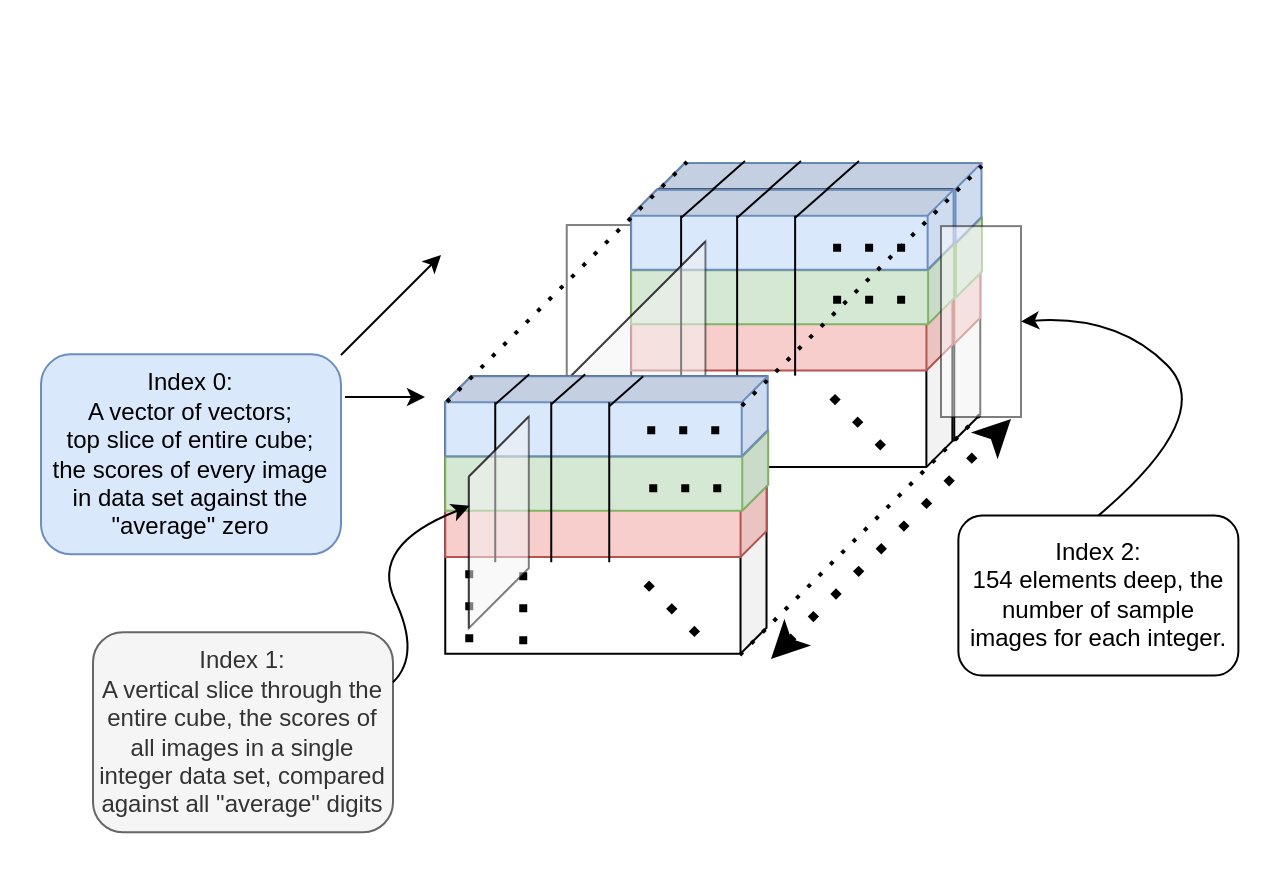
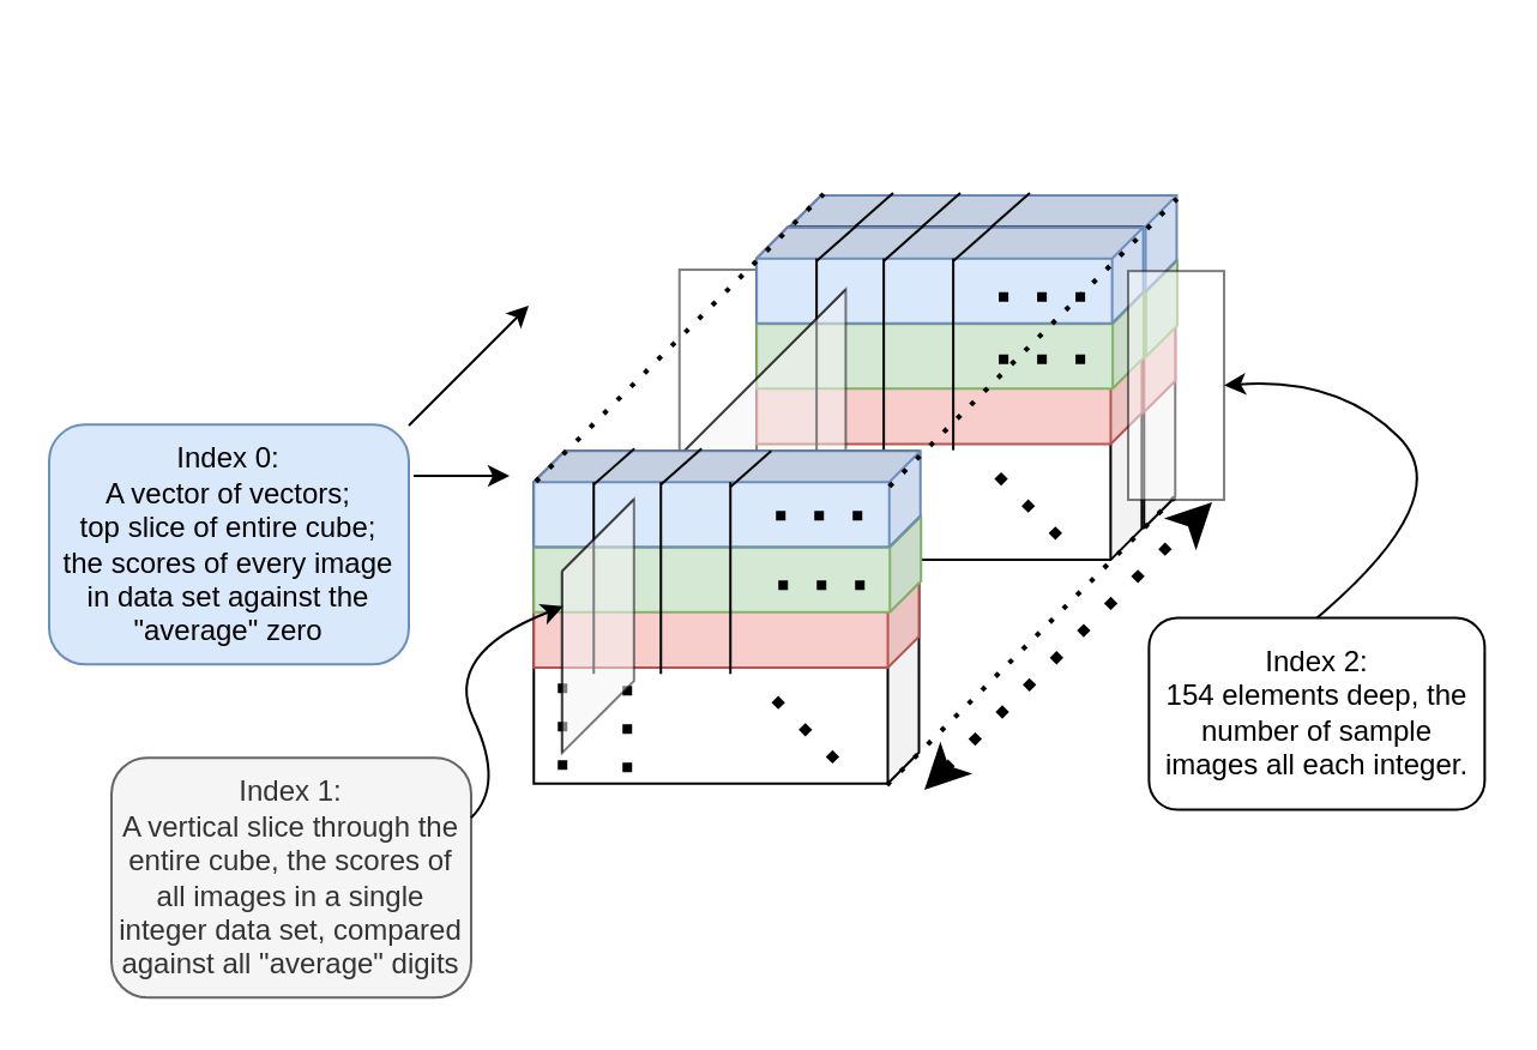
  <mxCell id="0" />
  <mxCell id="1" parent="0" />
  <mxCell id="2" value="" style="rounded=0;whiteSpace=wrap;html=1;opacity=50;" vertex="1" parent="1"><mxGeometry x="282.87" y="112.02" width="40" height="95.43" as="geometry" /></mxCell>
  <mxCell id="3" value="" style="shape=cube;whiteSpace=wrap;html=1;boundedLbl=1;backgroundOutline=1;darkOpacity=0.05;darkOpacity2=0.1;rotation=90;size=13;" vertex="1" parent="1"><mxGeometry x="339.94" y="70.06" width="138.75" height="160.63" as="geometry" /></mxCell>
  <mxCell id="4" value="" style="shape=cube;whiteSpace=wrap;html=1;boundedLbl=1;backgroundOutline=1;darkOpacity=0.05;darkOpacity2=0.1;rotation=90;size=13;fillColor=#f8cecc;strokeColor=#b85450;" vertex="1" parent="1"><mxGeometry x="389.35" y="71.1" width="40" height="160.63" as="geometry" /></mxCell>
  <mxCell id="5" value="" style="shape=cube;whiteSpace=wrap;html=1;boundedLbl=1;backgroundOutline=1;darkOpacity=0.05;darkOpacity2=0.1;rotation=90;size=13;fillColor=#d5e8d4;strokeColor=#82b366;" vertex="1" parent="1"><mxGeometry x="389.75" y="47.5" width="40" height="161.5" as="geometry" /></mxCell>
  <mxCell id="6" value="" style="shape=cube;whiteSpace=wrap;html=1;boundedLbl=1;backgroundOutline=1;darkOpacity=0.05;darkOpacity2=0.1;rotation=90;size=13;fillColor=#dae8fc;strokeColor=#6c8ebf;" vertex="1" parent="1"><mxGeometry x="389.63" y="20.38" width="40" height="161.25" as="geometry" /></mxCell>
  <mxCell id="7" value="" style="endArrow=none;html=1;rounded=0;" edge="1" parent="1"><mxGeometry width="50" height="50" relative="1" as="geometry"><mxPoint x="354" y="174" as="sourcePoint" /><mxPoint x="354" y="94" as="targetPoint" /></mxGeometry></mxCell>
  <mxCell id="8" value="" style="endArrow=none;html=1;rounded=0;" edge="1" parent="1"><mxGeometry width="50" height="50" relative="1" as="geometry"><mxPoint x="382" y="174" as="sourcePoint" /><mxPoint x="382" y="94" as="targetPoint" /></mxGeometry></mxCell>
  <mxCell id="9" value="" style="endArrow=none;html=1;rounded=0;" edge="1" parent="1"><mxGeometry width="50" height="50" relative="1" as="geometry"><mxPoint x="411" y="174" as="sourcePoint" /><mxPoint x="411" y="94" as="targetPoint" /></mxGeometry></mxCell>
  <mxCell id="10" value="" style="endArrow=none;html=1;rounded=0;" edge="1" parent="1"><mxGeometry width="50" height="50" relative="1" as="geometry"><mxPoint x="355" y="95" as="sourcePoint" /><mxPoint x="372" y="80" as="targetPoint" /></mxGeometry></mxCell>
  <mxCell id="11" value="" style="endArrow=none;html=1;rounded=0;" edge="1" parent="1"><mxGeometry width="50" height="50" relative="1" as="geometry"><mxPoint x="383" y="95" as="sourcePoint" /><mxPoint x="400" y="80" as="targetPoint" /></mxGeometry></mxCell>
  <mxCell id="12" value="" style="endArrow=none;html=1;rounded=0;" edge="1" parent="1"><mxGeometry width="50" height="50" relative="1" as="geometry"><mxPoint x="412" y="95" as="sourcePoint" /><mxPoint x="429" y="80" as="targetPoint" /></mxGeometry></mxCell>
  <mxCell id="13" value="" style="endArrow=classic;dashed=1;html=1;dashPattern=1 3;strokeWidth=4;rounded=0;startArrow=classic;startFill=1;endFill=1;" edge="1" parent="1"><mxGeometry width="50" height="50" relative="1" as="geometry"><mxPoint x="385" y="329" as="sourcePoint" /><mxPoint x="505" y="209" as="targetPoint" /></mxGeometry></mxCell>
  <mxCell id="14" value="" style="endArrow=none;dashed=1;html=1;dashPattern=1 3;strokeWidth=4;rounded=0;" edge="1" parent="1"><mxGeometry width="50" height="50" relative="1" as="geometry"><mxPoint x="342" y="216" as="sourcePoint" /><mxPoint x="342" y="176" as="targetPoint" /></mxGeometry></mxCell>
  <mxCell id="15" value="" style="endArrow=none;dashed=1;html=1;dashPattern=1 3;strokeWidth=4;rounded=0;" edge="1" parent="1"><mxGeometry width="50" height="50" relative="1" as="geometry"><mxPoint x="368" y="215" as="sourcePoint" /><mxPoint x="368" y="175" as="targetPoint" /></mxGeometry></mxCell>
  <mxCell id="16" value="" style="endArrow=none;dashed=1;html=1;dashPattern=1 3;strokeWidth=4;rounded=0;" edge="1" parent="1"><mxGeometry width="50" height="50" relative="1" as="geometry"><mxPoint x="466" y="110" as="sourcePoint" /><mxPoint x="426" y="110" as="targetPoint" /></mxGeometry></mxCell>
  <mxCell id="17" value="" style="endArrow=none;dashed=1;html=1;dashPattern=1 3;strokeWidth=4;rounded=0;" edge="1" parent="1"><mxGeometry width="50" height="50" relative="1" as="geometry"><mxPoint x="467" y="137" as="sourcePoint" /><mxPoint x="427" y="137" as="targetPoint" /></mxGeometry></mxCell>
  <mxCell id="18" value="" style="endArrow=none;dashed=1;html=1;dashPattern=1 3;strokeWidth=4;rounded=0;" edge="1" parent="1"><mxGeometry width="50" height="50" relative="1" as="geometry"><mxPoint x="455" y="210" as="sourcePoint" /><mxPoint x="425" y="180" as="targetPoint" /></mxGeometry></mxCell>
  <mxCell id="19" style="edgeStyle=orthogonalEdgeStyle;rounded=0;orthogonalLoop=1;jettySize=auto;html=1;exitX=1;exitY=0;exitDx=0;exitDy=0;strokeColor=none;" edge="1" parent="1" source="20"><mxGeometry relative="1" as="geometry"><mxPoint x="200" y="117" as="targetPoint" /></mxGeometry></mxCell>
  <mxCell id="20" value="Index 0:&lt;br&gt;A vector of vectors;&lt;br&gt;top slice of entire cube;&lt;br&gt;the scores of every image in data set against the &quot;average&quot; zero" style="rounded=1;whiteSpace=wrap;html=1;fillColor=#dae8fc;strokeColor=#6c8ebf;" vertex="1" parent="1"><mxGeometry x="20" y="176.68" width="150" height="100" as="geometry" /></mxCell>
  <mxCell id="21" value="" style="shape=cube;whiteSpace=wrap;html=1;boundedLbl=1;backgroundOutline=1;darkOpacity=0.05;darkOpacity2=0.1;rotation=90;size=13;" vertex="1" parent="1"><mxGeometry x="326" y="83.38" width="138.75" height="160.63" as="geometry" /></mxCell>
  <mxCell id="22" value="" style="shape=cube;whiteSpace=wrap;html=1;boundedLbl=1;backgroundOutline=1;darkOpacity=0.05;darkOpacity2=0.1;rotation=90;size=13;fillColor=#f8cecc;strokeColor=#b85450;" vertex="1" parent="1"><mxGeometry x="375.41" y="84.42" width="40" height="160.63" as="geometry" /></mxCell>
  <mxCell id="23" value="" style="shape=cube;whiteSpace=wrap;html=1;boundedLbl=1;backgroundOutline=1;darkOpacity=0.05;darkOpacity2=0.1;rotation=90;size=13;fillColor=#d5e8d4;strokeColor=#82b366;" vertex="1" parent="1"><mxGeometry x="375.81" y="60.82" width="40" height="161.5" as="geometry" /></mxCell>
  <mxCell id="24" value="" style="shape=cube;whiteSpace=wrap;html=1;boundedLbl=1;backgroundOutline=1;darkOpacity=0.05;darkOpacity2=0.1;rotation=90;size=13;fillColor=#dae8fc;strokeColor=#6c8ebf;" vertex="1" parent="1"><mxGeometry x="375.69" y="33.7" width="40" height="161.25" as="geometry" /></mxCell>
  <mxCell id="25" value="" style="endArrow=none;html=1;rounded=0;" edge="1" parent="1"><mxGeometry width="50" height="50" relative="1" as="geometry"><mxPoint x="340.06" y="187.32" as="sourcePoint" /><mxPoint x="340.06" y="107.32" as="targetPoint" /></mxGeometry></mxCell>
  <mxCell id="26" value="" style="endArrow=none;html=1;rounded=0;" edge="1" parent="1"><mxGeometry width="50" height="50" relative="1" as="geometry"><mxPoint x="368.06" y="187.32" as="sourcePoint" /><mxPoint x="368.06" y="107.32" as="targetPoint" /></mxGeometry></mxCell>
  <mxCell id="27" value="" style="shape=cube;whiteSpace=wrap;html=1;boundedLbl=1;backgroundOutline=1;darkOpacity=0.05;darkOpacity2=0.1;size=160;rotation=90;opacity=50;" vertex="1" parent="1"><mxGeometry x="197.06" y="154.22" width="189.12" height="121.21" as="geometry" /></mxCell>
  <mxCell id="28" value="" style="shape=cube;whiteSpace=wrap;html=1;boundedLbl=1;backgroundOutline=1;darkOpacity=0.05;darkOpacity2=0.1;rotation=90;size=13;" vertex="1" parent="1"><mxGeometry x="233.06" y="176.68" width="138.75" height="160.63" as="geometry" /></mxCell>
  <mxCell id="29" value="" style="endArrow=none;html=1;rounded=0;" edge="1" parent="1"><mxGeometry width="50" height="50" relative="1" as="geometry"><mxPoint x="397.06" y="187.32" as="sourcePoint" /><mxPoint x="397.06" y="107.32" as="targetPoint" /></mxGeometry></mxCell>
  <mxCell id="30" value="" style="endArrow=none;html=1;rounded=0;" edge="1" parent="1"><mxGeometry width="50" height="50" relative="1" as="geometry"><mxPoint x="340.06" y="108.32" as="sourcePoint" /><mxPoint x="357.06" y="93.32" as="targetPoint" /></mxGeometry></mxCell>
  <mxCell id="31" value="" style="endArrow=none;html=1;rounded=0;" edge="1" parent="1"><mxGeometry width="50" height="50" relative="1" as="geometry"><mxPoint x="368.06" y="108.32" as="sourcePoint" /><mxPoint x="385.06" y="93.32" as="targetPoint" /></mxGeometry></mxCell>
  <mxCell id="32" value="" style="endArrow=none;html=1;rounded=0;" edge="1" parent="1"><mxGeometry width="50" height="50" relative="1" as="geometry"><mxPoint x="397.06" y="108.32" as="sourcePoint" /><mxPoint x="414.06" y="93.32" as="targetPoint" /></mxGeometry></mxCell>
  <mxCell id="33" value="" style="endArrow=none;dashed=1;html=1;dashPattern=1 3;strokeWidth=4;rounded=0;" edge="1" parent="1"><mxGeometry width="50" height="50" relative="1" as="geometry"><mxPoint x="328.06" y="229.32" as="sourcePoint" /><mxPoint x="328.06" y="189.32" as="targetPoint" /></mxGeometry></mxCell>
  <mxCell id="34" value="" style="endArrow=none;dashed=1;html=1;dashPattern=1 3;strokeWidth=4;rounded=0;" edge="1" parent="1"><mxGeometry width="50" height="50" relative="1" as="geometry"><mxPoint x="354.06" y="228.32" as="sourcePoint" /><mxPoint x="354.06" y="188.32" as="targetPoint" /></mxGeometry></mxCell>
  <mxCell id="35" value="" style="endArrow=none;dashed=1;html=1;dashPattern=1 3;strokeWidth=4;rounded=0;" edge="1" parent="1"><mxGeometry width="50" height="50" relative="1" as="geometry"><mxPoint x="452.06" y="123.32" as="sourcePoint" /><mxPoint x="412.06" y="123.32" as="targetPoint" /></mxGeometry></mxCell>
  <mxCell id="36" value="" style="endArrow=none;dashed=1;html=1;dashPattern=1 3;strokeWidth=4;rounded=0;" edge="1" parent="1"><mxGeometry width="50" height="50" relative="1" as="geometry"><mxPoint x="452.06" y="149.32" as="sourcePoint" /><mxPoint x="412.06" y="149.32" as="targetPoint" /></mxGeometry></mxCell>
  <mxCell id="37" value="" style="endArrow=none;dashed=1;html=1;dashPattern=1 3;strokeWidth=4;rounded=0;" edge="1" parent="1"><mxGeometry width="50" height="50" relative="1" as="geometry"><mxPoint x="441.06" y="223.32" as="sourcePoint" /><mxPoint x="411.06" y="193.32" as="targetPoint" /></mxGeometry></mxCell>
  <mxCell id="38" value="" style="shape=cube;whiteSpace=wrap;html=1;boundedLbl=1;backgroundOutline=1;darkOpacity=0.05;darkOpacity2=0.1;rotation=90;size=13;fillColor=#f8cecc;strokeColor=#b85450;" vertex="1" parent="1"><mxGeometry x="282.47" y="177.72" width="40" height="160.63" as="geometry" /></mxCell>
  <mxCell id="39" value="" style="shape=cube;whiteSpace=wrap;html=1;boundedLbl=1;backgroundOutline=1;darkOpacity=0.05;darkOpacity2=0.1;rotation=90;size=13;fillColor=#d5e8d4;strokeColor=#82b366;" vertex="1" parent="1"><mxGeometry x="282.87" y="154.12" width="40" height="161.5" as="geometry" /></mxCell>
  <mxCell id="40" value="" style="shape=cube;whiteSpace=wrap;html=1;boundedLbl=1;backgroundOutline=1;darkOpacity=0.05;darkOpacity2=0.1;rotation=90;size=13;fillColor=#dae8fc;strokeColor=#6c8ebf;" vertex="1" parent="1"><mxGeometry x="282.75" y="127" width="40" height="161.25" as="geometry" /></mxCell>
  <mxCell id="41" value="" style="endArrow=none;html=1;rounded=0;" edge="1" parent="1"><mxGeometry width="50" height="50" relative="1" as="geometry"><mxPoint x="247.12" y="280.62" as="sourcePoint" /><mxPoint x="247.12" y="200.62" as="targetPoint" /></mxGeometry></mxCell>
  <mxCell id="42" value="" style="endArrow=none;html=1;rounded=0;" edge="1" parent="1"><mxGeometry width="50" height="50" relative="1" as="geometry"><mxPoint x="275.12" y="280.62" as="sourcePoint" /><mxPoint x="275.12" y="200.62" as="targetPoint" /></mxGeometry></mxCell>
  <mxCell id="43" value="" style="endArrow=none;html=1;rounded=0;" edge="1" parent="1"><mxGeometry width="50" height="50" relative="1" as="geometry"><mxPoint x="247.12" y="201.62" as="sourcePoint" /><mxPoint x="264.12" y="186.62" as="targetPoint" /></mxGeometry></mxCell>
  <mxCell id="44" value="" style="endArrow=none;html=1;rounded=0;" edge="1" parent="1"><mxGeometry width="50" height="50" relative="1" as="geometry"><mxPoint x="275.12" y="201.62" as="sourcePoint" /><mxPoint x="292.12" y="186.62" as="targetPoint" /></mxGeometry></mxCell>
  <mxCell id="45" value="" style="endArrow=none;html=1;rounded=0;" edge="1" parent="1"><mxGeometry width="50" height="50" relative="1" as="geometry"><mxPoint x="304.12" y="202.62" as="sourcePoint" /><mxPoint x="321.12" y="187.62" as="targetPoint" /></mxGeometry></mxCell>
  <mxCell id="46" value="" style="endArrow=none;dashed=1;html=1;dashPattern=1 3;strokeWidth=4;rounded=0;" edge="1" parent="1"><mxGeometry width="50" height="50" relative="1" as="geometry"><mxPoint x="359.12" y="214.62" as="sourcePoint" /><mxPoint x="319.12" y="214.62" as="targetPoint" /></mxGeometry></mxCell>
  <mxCell id="47" value="" style="endArrow=none;dashed=1;html=1;dashPattern=1 3;strokeWidth=4;rounded=0;" edge="1" parent="1"><mxGeometry width="50" height="50" relative="1" as="geometry"><mxPoint x="360.12" y="243.62" as="sourcePoint" /><mxPoint x="320.12" y="243.62" as="targetPoint" /></mxGeometry></mxCell>
  <mxCell id="48" value="" style="endArrow=none;dashed=1;html=1;dashPattern=1 3;strokeWidth=4;rounded=0;" edge="1" parent="1"><mxGeometry width="50" height="50" relative="1" as="geometry"><mxPoint x="348.12" y="316.62" as="sourcePoint" /><mxPoint x="318.12" y="286.62" as="targetPoint" /></mxGeometry></mxCell>
  <mxCell id="49" value="" style="endArrow=none;dashed=1;html=1;dashPattern=1 3;strokeWidth=4;rounded=0;" edge="1" parent="1"><mxGeometry width="50" height="50" relative="1" as="geometry"><mxPoint x="261.12" y="321.62" as="sourcePoint" /><mxPoint x="261.12" y="281.62" as="targetPoint" /></mxGeometry></mxCell>
- <mxCell id="50" value="Index 2:&lt;br&gt;154 elements deep, the number of sample images for each integer." style="rounded=1;whiteSpace=wrap;html=1;" vertex="1" parent="1"><mxGeometry x="478.69" y="257.31" width="140" height="80" as="geometry" /></mxCell>
+ <mxCell id="50" value="Index 2:&lt;br&gt;154 elements deep, the number of sample images all each integer." style="rounded=1;whiteSpace=wrap;html=1;" vertex="1" parent="1"><mxGeometry x="478.69" y="257.31" width="140" height="80" as="geometry" /></mxCell>
  <mxCell id="51" value="" style="endArrow=none;dashed=1;html=1;dashPattern=1 3;strokeWidth=2;rounded=0;startArrow=none;startFill=0;endFill=0;" edge="1" parent="1"><mxGeometry width="50" height="50" relative="1" as="geometry"><mxPoint x="369.41" y="327" as="sourcePoint" /><mxPoint x="489.41" y="207" as="targetPoint" /></mxGeometry></mxCell>
  <mxCell id="52" value="" style="endArrow=none;dashed=1;html=1;dashPattern=1 3;strokeWidth=2;rounded=0;startArrow=none;startFill=0;endFill=0;" edge="1" parent="1"><mxGeometry width="50" height="50" relative="1" as="geometry"><mxPoint x="370.41" y="202.41" as="sourcePoint" /><mxPoint x="490.41" y="82.41" as="targetPoint" /></mxGeometry></mxCell>
  <mxCell id="53" value="" style="endArrow=none;dashed=1;html=1;dashPattern=1 3;strokeWidth=2;rounded=0;startArrow=none;startFill=0;endFill=0;" edge="1" parent="1"><mxGeometry width="50" height="50" relative="1" as="geometry"><mxPoint x="223" y="200.41" as="sourcePoint" /><mxPoint x="343" y="80.41" as="targetPoint" /></mxGeometry></mxCell>
  <mxCell id="54" value="" style="endArrow=classic;html=1;rounded=0;" edge="1" parent="1"><mxGeometry width="50" height="50" relative="1" as="geometry"><mxPoint x="170" y="177" as="sourcePoint" /><mxPoint x="220" y="127" as="targetPoint" /></mxGeometry></mxCell>
  <mxCell id="55" value="" style="endArrow=classic;html=1;rounded=0;" edge="1" parent="1"><mxGeometry width="50" height="50" relative="1" as="geometry"><mxPoint x="172" y="198" as="sourcePoint" /><mxPoint x="212" y="198" as="targetPoint" /></mxGeometry></mxCell>
  <mxCell id="56" value="" style="endArrow=none;dashed=1;html=1;dashPattern=1 3;strokeWidth=4;rounded=0;" edge="1" parent="1"><mxGeometry width="50" height="50" relative="1" as="geometry"><mxPoint x="234.12" y="320.62" as="sourcePoint" /><mxPoint x="234.12" y="280.62" as="targetPoint" /></mxGeometry></mxCell>
  <mxCell id="57" value="Index 1:&lt;br&gt;A vertical slice through the entire cube, the scores of all images in a single integer data set, compared against all &quot;average&quot; digits" style="rounded=1;whiteSpace=wrap;html=1;fillColor=#f5f5f5;strokeColor=#666666;fontColor=#333333;" vertex="1" parent="1"><mxGeometry x="46" y="315.62" width="150" height="100" as="geometry" /></mxCell>
  <mxCell id="58" value="" style="shape=cube;whiteSpace=wrap;html=1;boundedLbl=1;backgroundOutline=1;darkOpacity=0.05;darkOpacity2=0.1;size=30;rotation=90;opacity=50;" vertex="1" parent="1"><mxGeometry x="196" y="245.68" width="105.81" height="30" as="geometry" /></mxCell>
  <mxCell id="59" value="" style="endArrow=none;html=1;rounded=0;" edge="1" parent="1"><mxGeometry width="50" height="50" relative="1" as="geometry"><mxPoint x="304.12" y="280.62" as="sourcePoint" /><mxPoint x="304.12" y="200.62" as="targetPoint" /></mxGeometry></mxCell>
  <mxCell id="60" value="" style="curved=1;endArrow=classic;html=1;rounded=0;exitX=1;exitY=0.25;exitDx=0;exitDy=0;entryX=0.422;entryY=0.984;entryDx=0;entryDy=0;entryPerimeter=0;" edge="1" parent="1" source="57" target="58"><mxGeometry width="50" height="50" relative="1" as="geometry"><mxPoint x="184" y="322" as="sourcePoint" /><mxPoint x="234" y="272" as="targetPoint" /><Array as="points"><mxPoint x="210" y="327" /><mxPoint x="184" y="272" /></Array></mxGeometry></mxCell>
  <mxCell id="61" value="" style="rounded=0;whiteSpace=wrap;html=1;opacity=50;" vertex="1" parent="1"><mxGeometry x="470" y="112.57" width="40" height="95.43" as="geometry" /></mxCell>
  <mxCell id="62" value="" style="curved=1;endArrow=classic;html=1;rounded=0;entryX=1;entryY=0.5;entryDx=0;entryDy=0;exitX=0.5;exitY=0;exitDx=0;exitDy=0;" edge="1" parent="1" source="50" target="61"><mxGeometry width="50" height="50" relative="1" as="geometry"><mxPoint x="558" y="207" as="sourcePoint" /><mxPoint x="608" y="157" as="targetPoint" /><Array as="points"><mxPoint x="608" y="207" /><mxPoint x="558" y="157" /></Array></mxGeometry></mxCell>
